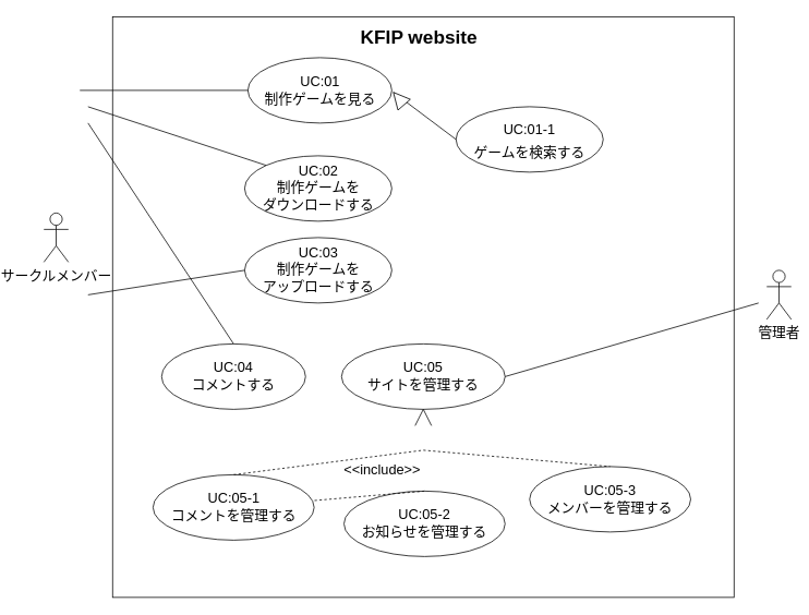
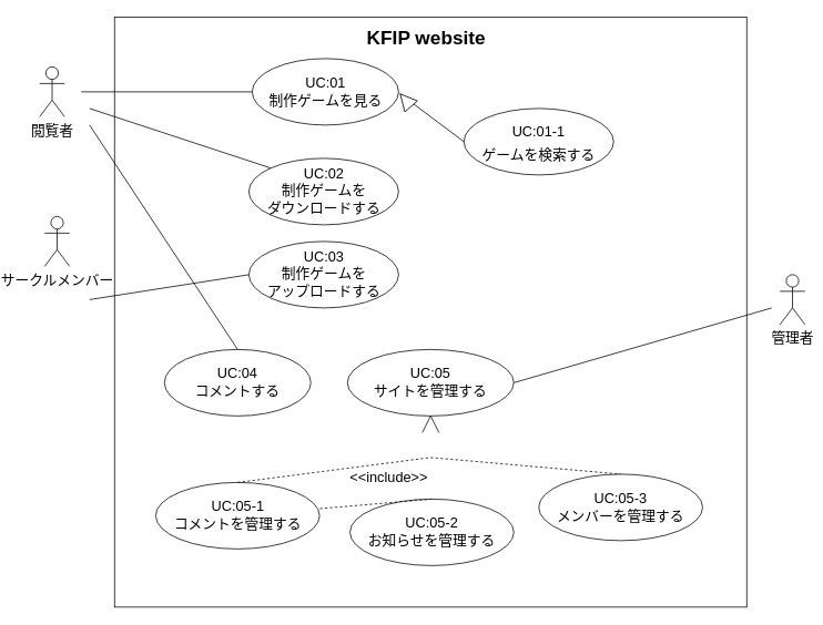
  <mxCell id="0" />
  <mxCell id="1" parent="0" />
  <mxCell id="2" value="" style="shape=partialRectangle;whiteSpace=wrap;html=1;bottom=0;right=0;fillColor=none;fontSize=17;align=left;rotation=45;" parent="1" vertex="1"><mxGeometry x="481.5" y="505" width="20" height="20" as="geometry" /></mxCell>
  <mxCell id="3" value="" style="rounded=0;whiteSpace=wrap;html=1;fontSize=17;" parent="1" vertex="1"><mxGeometry x="110" y="20" width="760" height="710" as="geometry" /></mxCell>
  <mxCell id="4" value="KFIP website" style="text;html=1;strokeColor=none;fillColor=none;align=center;verticalAlign=middle;whiteSpace=wrap;rounded=0;fontSize=23;fontStyle=1" parent="1" vertex="1"><mxGeometry x="410" y="30" width="150" height="30" as="geometry" /></mxCell>
+ <mxCell id="5" value="閲覧者" style="shape=umlActor;verticalLabelPosition=bottom;verticalAlign=top;html=1;outlineConnect=0;fontSize=17;" parent="1" vertex="1"><mxGeometry x="20" y="80" width="30" height="60" as="geometry" /></mxCell>
  <mxCell id="6" value="管理者" style="shape=umlActor;verticalLabelPosition=bottom;verticalAlign=top;html=1;outlineConnect=0;fontSize=17;" parent="1" vertex="1"><mxGeometry x="910" y="330" width="30" height="60" as="geometry" /></mxCell>
  <mxCell id="7" value="サークルメンバー" style="shape=umlActor;verticalLabelPosition=bottom;verticalAlign=top;html=1;outlineConnect=0;fontSize=17;" parent="1" vertex="1"><mxGeometry x="26" y="260" width="30" height="60" as="geometry" /></mxCell>
  <mxCell id="8" value="UC:01&lt;br&gt;制作ゲームを見る" style="ellipse;whiteSpace=wrap;html=1;fontSize=17;" parent="1" vertex="1"><mxGeometry x="275.5" y="70" width="176" height="80" as="geometry" /></mxCell>
  <mxCell id="9" value="UC:04&lt;br&gt;コメントする" style="ellipse;whiteSpace=wrap;html=1;fontSize=17;" parent="1" vertex="1"><mxGeometry x="170" y="420" width="176" height="80" as="geometry" /></mxCell>
  <mxCell id="10" value="" style="endArrow=none;html=1;rounded=0;fontSize=17;entryX=0;entryY=0.5;entryDx=0;entryDy=0;" parent="1" target="8" edge="1"><mxGeometry width="50" height="50" relative="1" as="geometry"><mxPoint x="70" y="110" as="sourcePoint" /><mxPoint x="390" y="220" as="targetPoint" /></mxGeometry></mxCell>
  <mxCell id="11" value="" style="endArrow=none;html=1;rounded=0;fontSize=17;entryX=0;entryY=0;entryDx=0;entryDy=0;" parent="1" target="15" edge="1"><mxGeometry width="50" height="50" relative="1" as="geometry"><mxPoint x="80" y="130" as="sourcePoint" /><mxPoint x="390" y="220" as="targetPoint" /></mxGeometry></mxCell>
  <mxCell id="12" value="" style="endArrow=none;html=1;rounded=0;fontSize=17;entryX=0;entryY=0.5;entryDx=0;entryDy=0;" parent="1" target="16" edge="1"><mxGeometry width="50" height="50" relative="1" as="geometry"><mxPoint x="80" y="360" as="sourcePoint" /><mxPoint x="390" y="220" as="targetPoint" /></mxGeometry></mxCell>
  <mxCell id="13" value="" style="endArrow=none;html=1;rounded=0;fontSize=17;exitX=0.5;exitY=0;exitDx=0;exitDy=0;" parent="1" source="9" edge="1"><mxGeometry width="50" height="50" relative="1" as="geometry"><mxPoint x="340" y="270" as="sourcePoint" /><mxPoint x="80" y="150" as="targetPoint" /></mxGeometry></mxCell>
  <mxCell id="14" value="UC:05&lt;br&gt;サイトを管理する" style="ellipse;whiteSpace=wrap;html=1;fontSize=17;" parent="1" vertex="1"><mxGeometry x="390" y="420" width="200" height="80" as="geometry" /></mxCell>
  <mxCell id="15" value="UC:02&lt;br&gt;制作ゲームを&lt;br&gt;ダウンロードする" style="ellipse;whiteSpace=wrap;html=1;fontSize=17;" parent="1" vertex="1"><mxGeometry x="271.5" y="190" width="180" height="80" as="geometry" /></mxCell>
  <mxCell id="16" value="UC:03&lt;br&gt;制作ゲームを&lt;br&gt;アップロードする" style="ellipse;whiteSpace=wrap;html=1;fontSize=17;" parent="1" vertex="1"><mxGeometry x="271.5" y="290" width="180" height="80" as="geometry" /></mxCell>
  <mxCell id="17" value="" style="endArrow=none;html=1;rounded=0;fontSize=17;exitX=1;exitY=0.5;exitDx=0;exitDy=0;" parent="1" source="14" edge="1"><mxGeometry width="50" height="50" relative="1" as="geometry"><mxPoint x="340" y="470" as="sourcePoint" /><mxPoint x="900" y="370" as="targetPoint" /></mxGeometry></mxCell>
  <mxCell id="18" value="UC:05-1&lt;br&gt;コメントを管理する" style="ellipse;whiteSpace=wrap;html=1;fontSize=17;" parent="1" vertex="1"><mxGeometry x="159.5" y="580" width="197" height="80" as="geometry" /></mxCell>
  <mxCell id="19" value="UC:05-3&lt;br&gt;メンバーを管理する" style="ellipse;whiteSpace=wrap;html=1;fontSize=17;" parent="1" vertex="1"><mxGeometry x="620" y="570" width="197" height="80" as="geometry" /></mxCell>
  <mxCell id="20" value="UC:05-2&lt;br&gt;お知らせを管理する" style="ellipse;whiteSpace=wrap;html=1;fontSize=17;" parent="1" vertex="1"><mxGeometry x="393" y="600" width="197" height="80" as="geometry" /></mxCell>
  <mxCell id="21" value="" style="endArrow=none;dashed=1;html=1;rounded=0;fontSize=17;entryX=0.5;entryY=0;entryDx=0;entryDy=0;" parent="1" target="19" edge="1"><mxGeometry width="50" height="50" relative="1" as="geometry"><mxPoint x="490" y="550" as="sourcePoint" /><mxPoint x="390" y="400" as="targetPoint" /></mxGeometry></mxCell>
  <mxCell id="22" value="" style="endArrow=none;dashed=1;html=1;rounded=0;fontSize=17;exitX=0.5;exitY=0;exitDx=0;exitDy=0;" parent="1" source="18" edge="1"><mxGeometry width="50" height="50" relative="1" as="geometry"><mxPoint x="340" y="450" as="sourcePoint" /><mxPoint x="490" y="550" as="targetPoint" /></mxGeometry></mxCell>
  <mxCell id="23" value="&amp;lt;&amp;lt;include&amp;gt;&amp;gt;" style="text;html=1;strokeColor=none;fillColor=none;align=center;verticalAlign=middle;whiteSpace=wrap;rounded=0;fontSize=17;" parent="1" vertex="1"><mxGeometry x="410" y="560" width="60" height="30" as="geometry" /></mxCell>
  <mxCell id="24" value="&lt;font style=&quot;font-size: 17px&quot;&gt;UC:01-1&lt;br&gt;ゲームを検索する&lt;br&gt;&lt;/font&gt;" style="ellipse;whiteSpace=wrap;html=1;fontSize=23;" parent="1" vertex="1"><mxGeometry x="530" y="130" width="180" height="80" as="geometry" /></mxCell>
  <mxCell id="25" value="" style="endArrow=none;html=1;rounded=0;fontSize=17;entryX=0;entryY=0.5;entryDx=0;entryDy=0;exitX=1;exitY=0.5;exitDx=0;exitDy=0;startArrow=none;" parent="1" source="26" target="24" edge="1"><mxGeometry width="50" height="50" relative="1" as="geometry"><mxPoint x="340" y="380" as="sourcePoint" /><mxPoint x="390" y="330" as="targetPoint" /></mxGeometry></mxCell>
  <mxCell id="26" value="" style="triangle;whiteSpace=wrap;html=1;fontSize=17;rotation=-131;" parent="1" vertex="1"><mxGeometry x="450" y="110" width="20" height="20" as="geometry" /></mxCell>
  <mxCell id="27" value="" style="endArrow=none;dashed=1;html=1;rounded=0;fontSize=17;exitX=0.5;exitY=0;exitDx=0;exitDy=0;" parent="1" source="20" target="18" edge="1"><mxGeometry width="50" height="50" relative="1" as="geometry"><mxPoint x="491.5" y="600" as="sourcePoint" /><mxPoint x="492" y="500" as="targetPoint" /></mxGeometry></mxCell>
  <mxCell id="28" value="" style="endArrow=none;html=1;rounded=0;fontSize=17;" parent="1" edge="1"><mxGeometry width="50" height="50" relative="1" as="geometry"><mxPoint x="480" y="520" as="sourcePoint" /><mxPoint x="500" y="520" as="targetPoint" /><Array as="points"><mxPoint x="490" y="500" /></Array></mxGeometry></mxCell>
